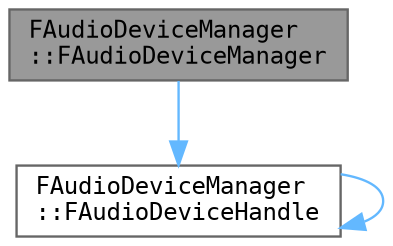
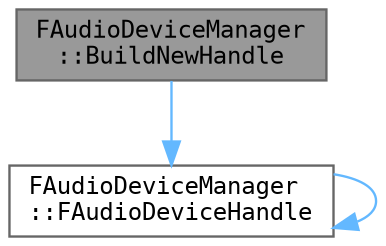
  digraph {
    rankdir=TB
    fontname="DejaVu Sans Mono"
    node [fontname="DejaVu Sans Mono" fontsize=10 shape=box style=filled]
    edge [color=steelblue1 fontname="DejaVu Sans Mono" fontsize=10 labelfontname=Helvetica labelfontsize=10 style=solid]
-   n1 [color=gray40 fillcolor=grey60 fontcolor=black height=0.2 label="FAudioDeviceManager\l::FAudioDeviceManager" width=0.4]
+   n1 [color=gray40 fillcolor=grey60 fontcolor=black height=0.2 label="FAudioDeviceManager\l::BuildNewHandle" width=0.4]
    n2 [color=grey40 fillcolor=white height=0.2 label="FAudioDeviceManager\l::FAudioDeviceHandle" width=0.4]
    n1 -> n2
    n2 -> n2
  }
